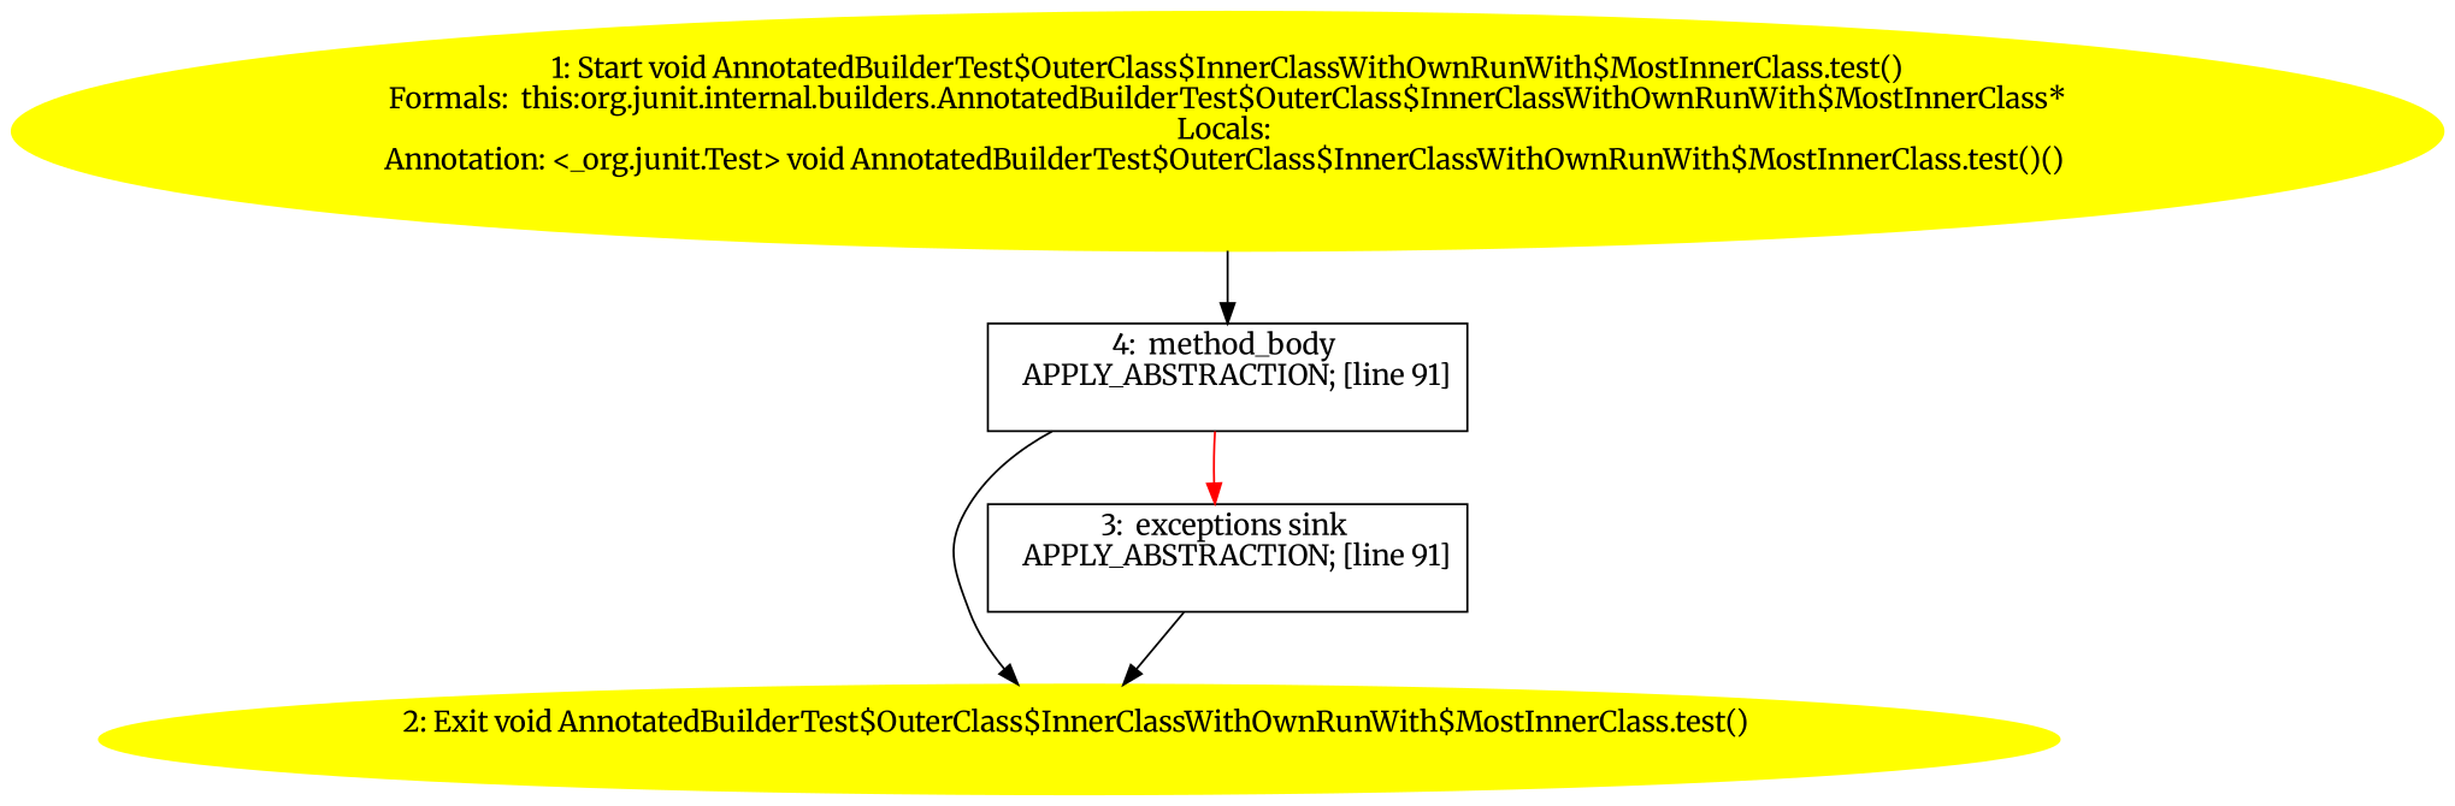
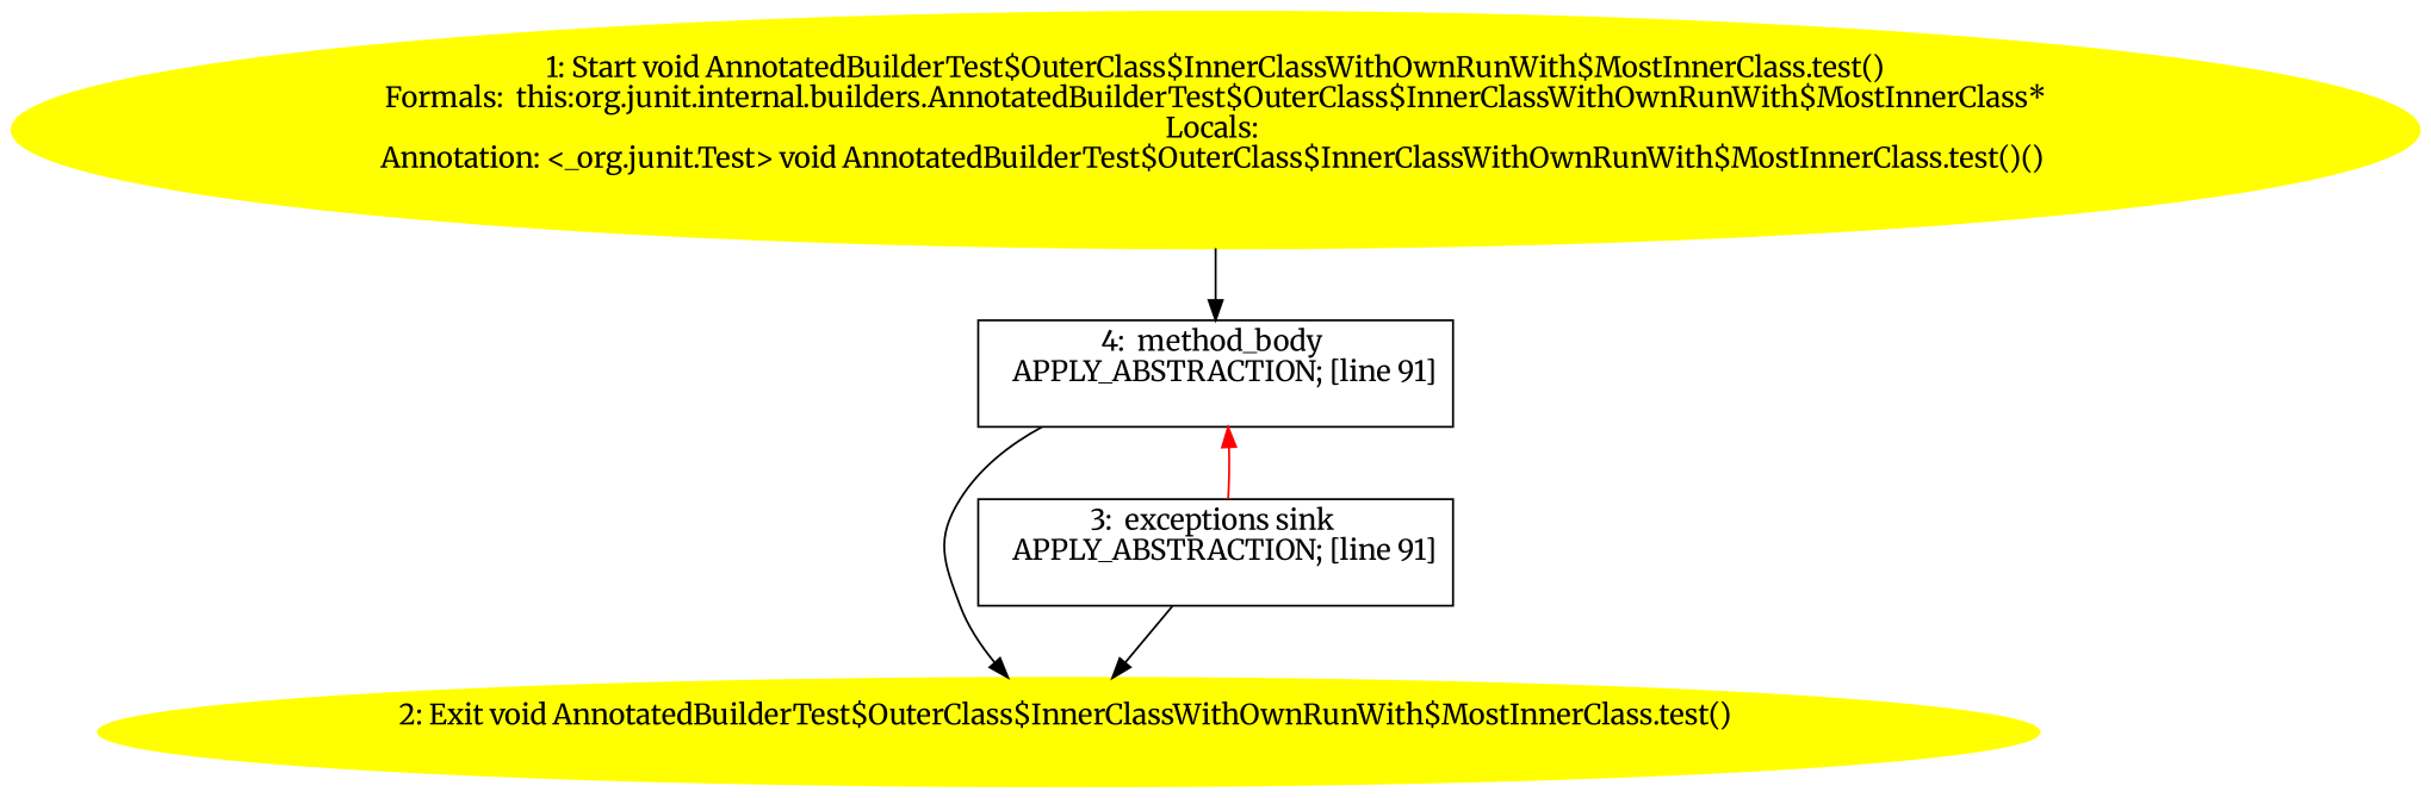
  digraph {
    fontname=Merriweather
    node [fontname=Merriweather]
    edge [fontname=Merriweather]
    n1 [color=yellow label="1: Start void AnnotatedBuilderTest$OuterClass$InnerClassWithOwnRunWith$MostInnerClass.test()\nFormals:  this:org.junit.internal.builders.AnnotatedBuilderTest$OuterClass$InnerClassWithOwnRunWith$MostInnerClass*\nLocals: \nAnnotation: <_org.junit.Test> void AnnotatedBuilderTest$OuterClass$InnerClassWithOwnRunWith$MostInnerClass.test()() \n  " style=filled]
    n2 [label="4:  method_body \n   APPLY_ABSTRACTION; [line 91]\n " shape=box]
    n3 [color=yellow label="2: Exit void AnnotatedBuilderTest$OuterClass$InnerClassWithOwnRunWith$MostInnerClass.test() \n  " style=filled]
    n4 [label="3:  exceptions sink \n   APPLY_ABSTRACTION; [line 91]\n " shape=box]
    n1 -> n2
    n2 -> n3
-   n2 -> n4 [color=red]
+   n4 -> n2 [color=red]
    n4 -> n3
  }
